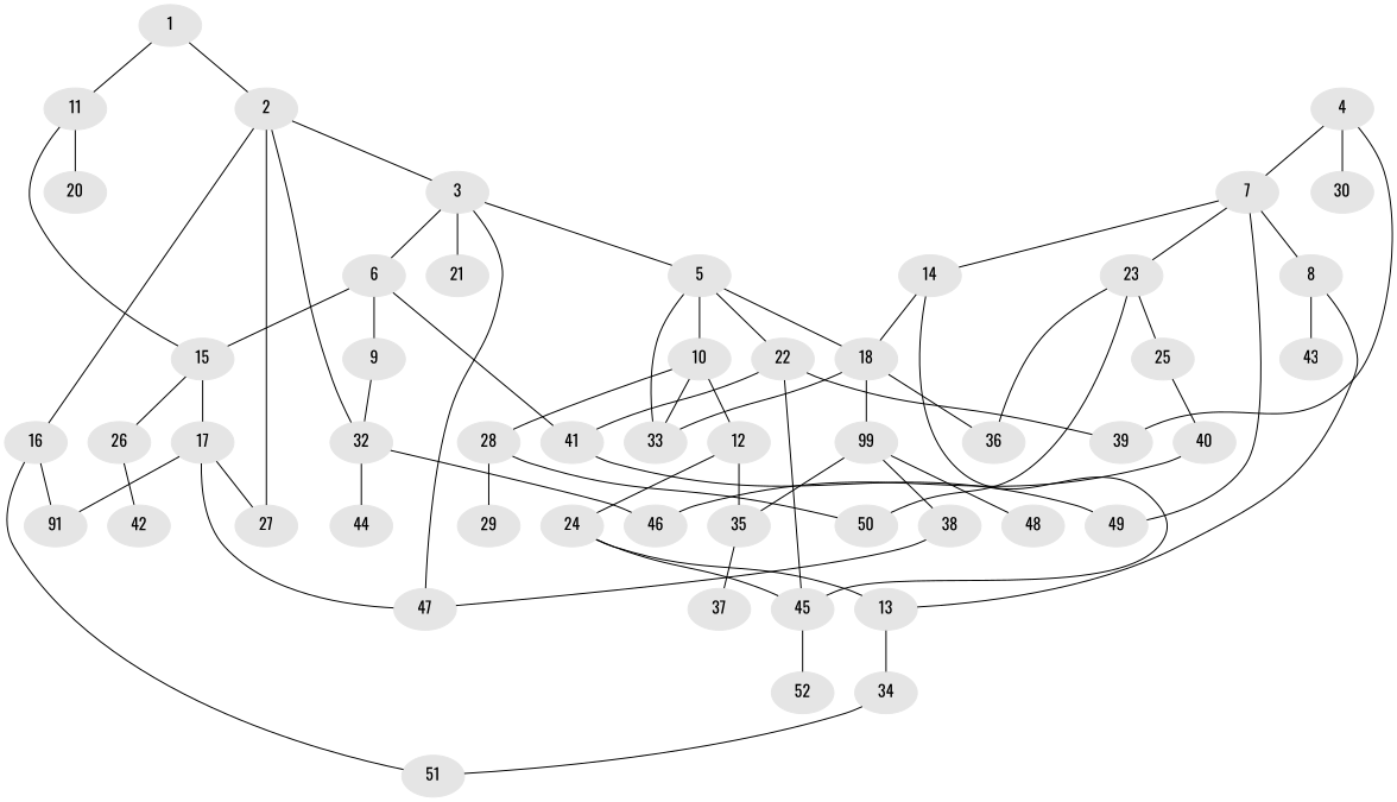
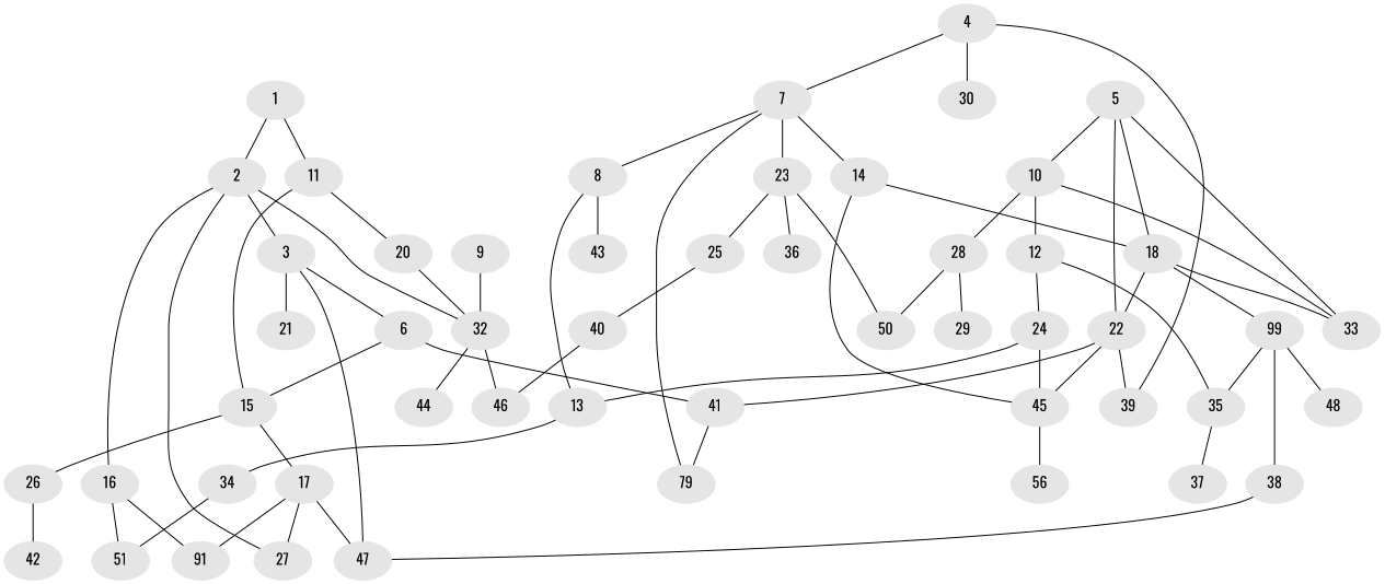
  graph {
    fontname=Oswald
    node [color=gray90 fontname=Oswald style=filled]
    edge [fontname=Oswald]
    1
    2
    11
    3
    16
    27
    32
    20
    15
    5
    6
    21
    47
    n14 [label=91]
    51
    44
    46
    4
    7
    30
    39
    10
    18
    22
    33
    9
    41
    8
    14
    23
-   49
+   49 [label=79]
    12
    28
    n34 [label=99]
    45
    17
    26
    13
    43
    25
    36
    50
    34
    24
    35
    29
    37
-   52
+   52 [label=56]
    42
    38
    48
    40
    1 -- 2
    1 -- 11
    2 -- 3
    2 -- 16
    2 -- 27
    2 -- 32
    11 -- 20
    11 -- 15
-   3 -- 5
    3 -- 6
    3 -- 21
    3 -- 47
    16 -- n14
    16 -- 51
    32 -- 44
    32 -- 46
+   20 -- 32
    15 -- 17
    15 -- 26
    5 -- 10
    5 -- 18
    5 -- 22
    5 -- 33
    6 -- 15
-   6 -- 9
    6 -- 41
    4 -- 7
    4 -- 30
    4 -- 39
    7 -- 8
    7 -- 14
    7 -- 23
    7 -- 49
    10 -- 33
    10 -- 12
    10 -- 28
-   18 -- 36
+   18 -- 22
    18 -- 33
    18 -- n34
    22 -- 39
    22 -- 41
    22 -- 45
    9 -- 32
    41 -- 49
    8 -- 13
    8 -- 43
    14 -- 18
    14 -- 45
    23 -- 25
    23 -- 36
    23 -- 50
    12 -- 24
    12 -- 35
    28 -- 50
    28 -- 29
    n34 -- 35
    n34 -- 38
    n34 -- 48
    45 -- 52
    17 -- 27
    17 -- 47
    17 -- n14
    26 -- 42
    13 -- 34
    25 -- 40
    34 -- 51
    24 -- 45
    24 -- 13
    35 -- 37
    38 -- 47
    40 -- 46
  }
